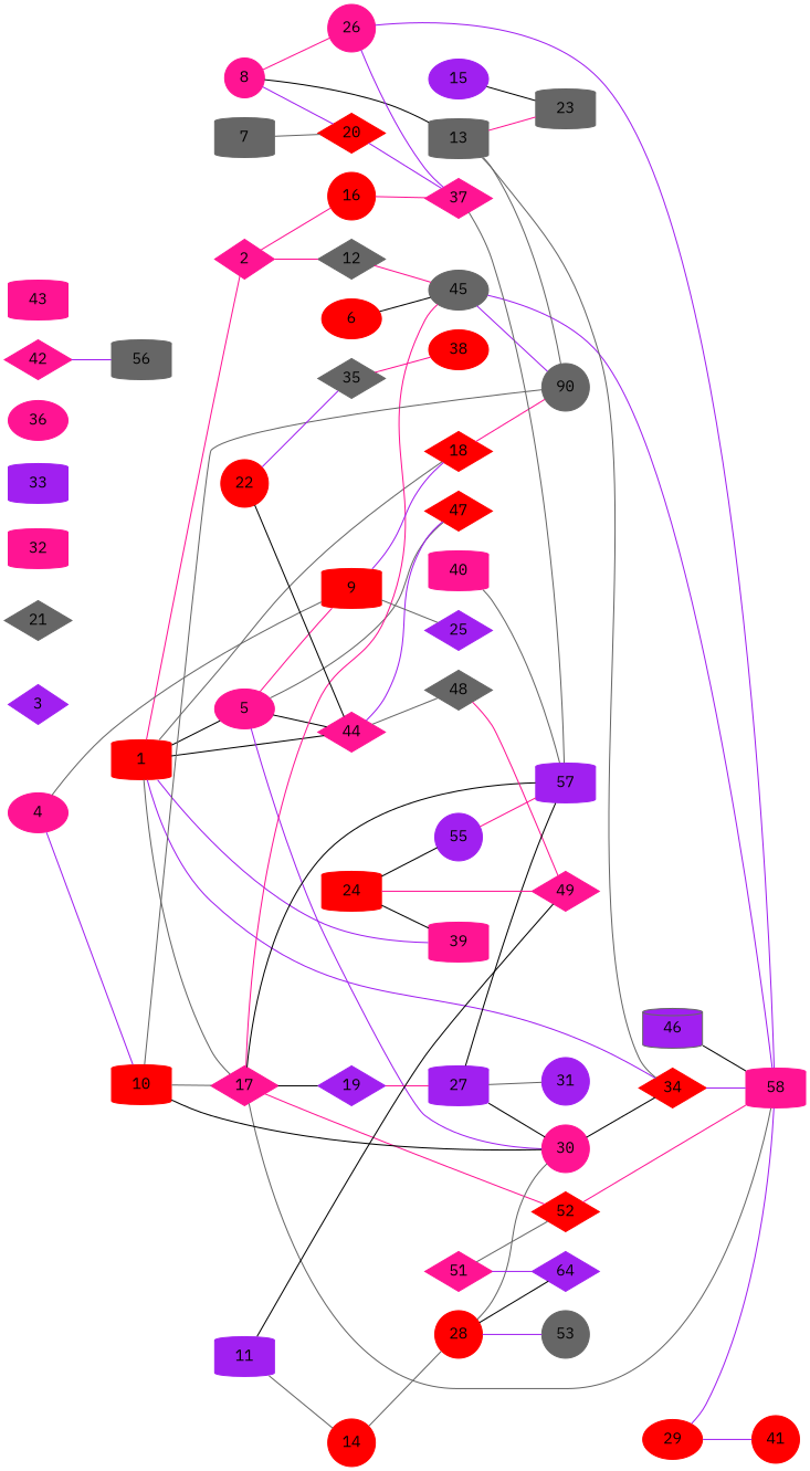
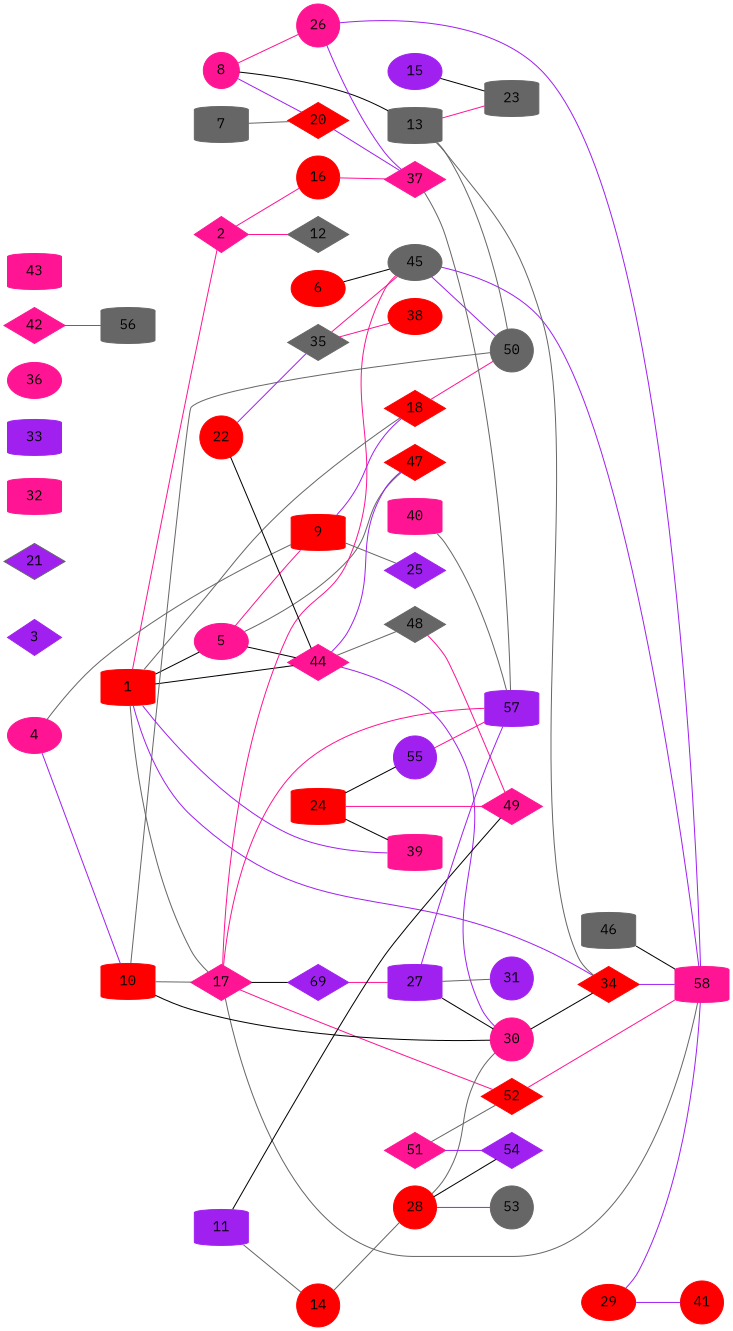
  graph {
    fontname="IBM Plex Mono"
    rankdir=LR
    node [color=deeppink fontname="IBM Plex Mono" shape=diamond style=filled]
    edge [color=gray40 fontname="IBM Plex Mono"]
    1 [color=red shape=cylinder]
    2
    5 [shape=ellipse]
    17
    18 [color=red]
    34 [color=red]
    39 [shape=cylinder]
    44
    12 [color=gray40]
    16 [color=red shape=circle]
    9 [color=red shape=cylinder]
    30 [shape=circle]
    47 [color=red]
    45 [color=gray40 shape=ellipse]
-   19 [color=purple]
+   19 [color=purple label=69]
    52 [color=red]
    57 [color=purple shape=cylinder]
    58 [shape=cylinder]
-   50 [color=gray40 shape=circle label=90]
+   50 [color=gray40 shape=circle]
    48 [color=gray40]
    37
    3 [color=purple]
    4 [shape=ellipse]
    10 [color=red shape=cylinder]
    25 [color=purple]
    6 [color=red shape=ellipse]
    7 [color=gray40 shape=cylinder]
    20 [color=red]
    8 [shape=circle]
    13 [color=gray40 shape=cylinder]
    26 [shape=circle]
    23 [color=gray40 shape=cylinder]
    11 [color=purple shape=cylinder]
    14 [color=red shape=circle]
    49
    28 [color=red shape=circle]
    53 [color=gray40 shape=circle]
-   54 [color=purple label=64]
+   54 [color=purple]
    15 [color=purple shape=ellipse]
    27 [color=purple shape=cylinder]
    31 [color=purple shape=circle]
-   21 [color=gray40]
+   21 [color=gray40 fillcolor=purple]
    22 [color=red shape=circle]
    35 [color=gray40]
    38 [color=red shape=ellipse]
    24 [color=red shape=cylinder]
    55 [color=purple shape=circle]
    29 [color=red shape=ellipse]
    41 [color=red shape=circle]
    32 [shape=cylinder]
    33 [color=purple shape=cylinder]
    36 [shape=ellipse]
    40 [shape=cylinder]
    56 [color=gray40 shape=cylinder]
    42
    43 [shape=cylinder]
-   46 [color=gray40 shape=cylinder fillcolor=purple]
+   46 [color=gray40 shape=cylinder]
    51
    1 -- 2 [color=deeppink]
    1 -- 5 [color=black]
    1 -- 17
    1 -- 18
    1 -- 34 [color=purple]
    1 -- 39 [color=purple]
    1 -- 44 [color=black]
    2 -- 12 [color=deeppink]
    2 -- 16 [color=deeppink]
    5 -- 44 [color=black]
    5 -- 9 [color=deeppink]
-   5 -- 30 [color=purple]
+   44 -- 30 [color=purple]
    5 -- 47
    17 -- 45 [color=deeppink]
    17 -- 19 [color=black]
    17 -- 52 [color=deeppink]
-   17 -- 57 [color=black]
+   17 -- 57 [color=deeppink]
    17 -- 58
    18 -- 50 [color=deeppink]
    34 -- 58 [color=purple]
    44 -- 47 [color=purple]
    44 -- 48
    16 -- 37 [color=deeppink]
    9 -- 18 [color=purple]
    9 -- 25
    30 -- 34 [color=black]
    45 -- 58 [color=purple]
    45 -- 50 [color=purple]
    19 -- 27 [color=deeppink]
    52 -- 58 [color=deeppink]
    48 -- 49 [color=deeppink]
    37 -- 57
    4 -- 9
    4 -- 10 [color=purple]
    10 -- 17
    10 -- 30 [color=black]
    10 -- 50
    6 -- 45 [color=black]
    7 -- 20
    20 -- 37 [color=purple]
    8 -- 20 [color=purple]
    8 -- 13 [color=black]
    8 -- 26 [color=deeppink]
    13 -- 34
    13 -- 50
    13 -- 23 [color=deeppink]
    26 -- 58 [color=purple]
    26 -- 37 [color=purple]
    11 -- 14
    11 -- 49 [color=black]
    14 -- 28
    28 -- 30
    28 -- 53 [color=purple]
    28 -- 54 [color=black]
    15 -- 23 [color=black]
    27 -- 30 [color=black]
-   27 -- 57 [color=black]
+   27 -- 57 [color=purple]
    27 -- 31
    22 -- 44 [color=black]
    22 -- 35 [color=purple]
-   12 -- 45 [color=deeppink]
+   35 -- 45 [color=deeppink]
    35 -- 38 [color=deeppink]
    24 -- 39 [color=black]
    24 -- 49 [color=deeppink]
    24 -- 55 [color=black]
    55 -- 57 [color=deeppink]
    29 -- 58 [color=purple]
    29 -- 41 [color=purple]
    40 -- 57
-   42 -- 56 [color=purple]
+   42 -- 56
    46 -- 58 [color=black]
    51 -- 52
    51 -- 54 [color=purple]
  }
